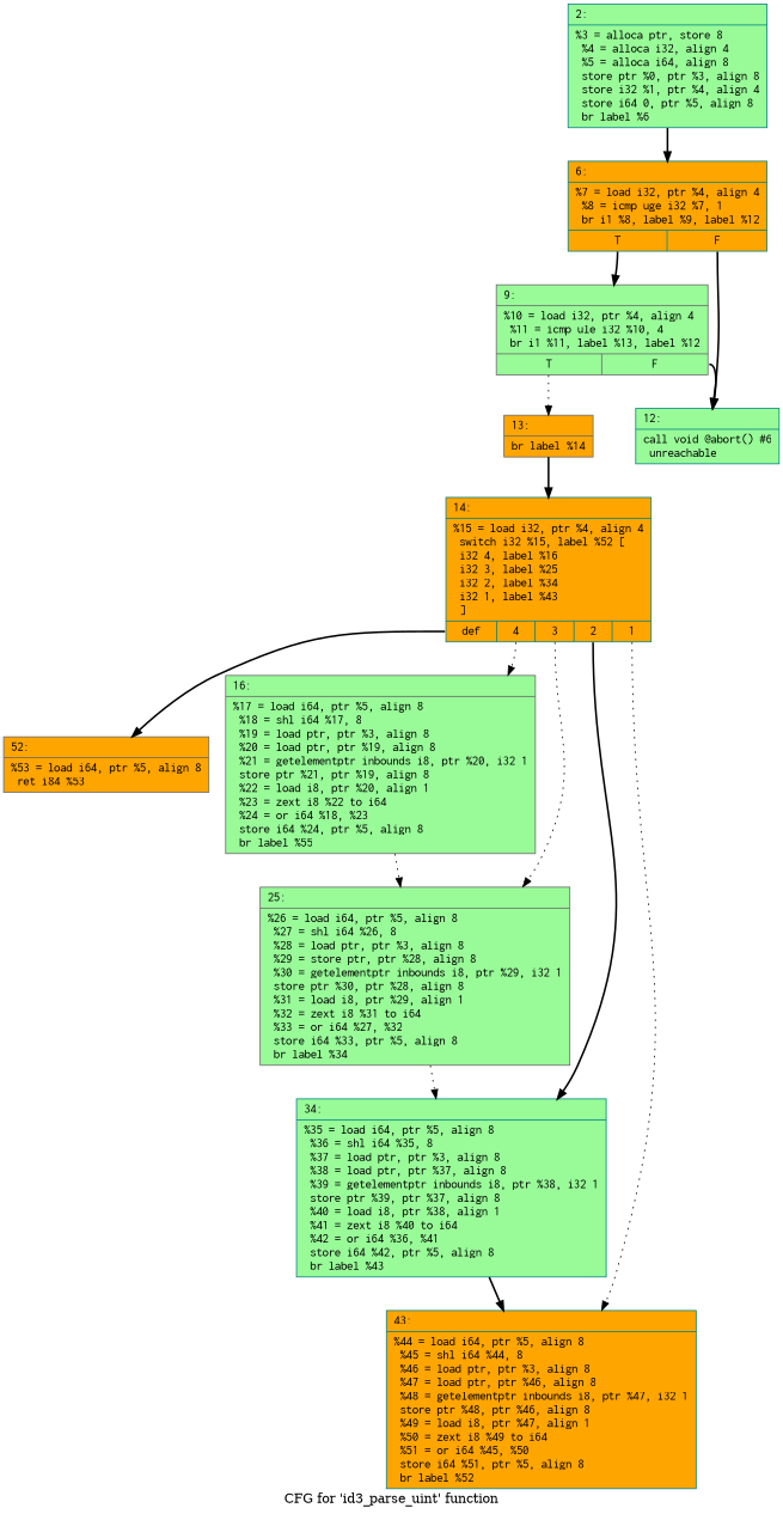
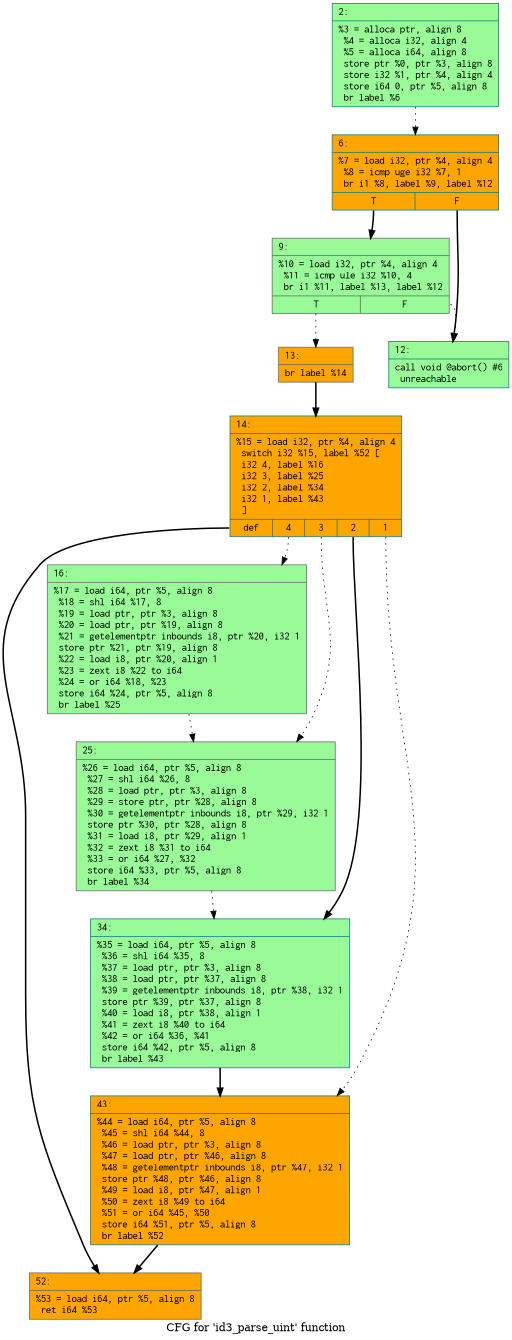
  digraph {
    label="CFG for 'id3_parse_uint' function"
    node [color=teal fillcolor=palegreen fontname=Courier shape=record style=filled]
    edge [style=bold]
-   n1 [label="{2:\l|  %3 = alloca ptr, store 8\l  %4 = alloca i32, align 4\l  %5 = alloca i64, align 8\l  store ptr %0, ptr %3, align 8\l  store i32 %1, ptr %4, align 4\l  store i64 0, ptr %5, align 8\l  br label %6\l}"]
+   n1 [label="{2:\l|  %3 = alloca ptr, align 8\l  %4 = alloca i32, align 4\l  %5 = alloca i64, align 8\l  store ptr %0, ptr %3, align 8\l  store i32 %1, ptr %4, align 4\l  store i64 0, ptr %5, align 8\l  br label %6\l}"]
    n2 [fillcolor=orange label="{6:\l|  %7 = load i32, ptr %4, align 4\l  %8 = icmp uge i32 %7, 1\l  br i1 %8, label %9, label %12\l|{<s0>T|<s1>F}}"]
    n3 [color=gray40 label="{9:\l|  %10 = load i32, ptr %4, align 4\l  %11 = icmp ule i32 %10, 4\l  br i1 %11, label %13, label %12\l|{<s0>T|<s1>F}}"]
    n4 [label="{12:\l|  call void @abort() #6\l  unreachable\l}"]
    n5 [color=gray40 fillcolor=orange label="{13:\l|  br label %14\l}"]
    n6 [fillcolor=orange label="{14:\l|  %15 = load i32, ptr %4, align 4\l  switch i32 %15, label %52 [\l    i32 4, label %16\l    i32 3, label %25\l    i32 2, label %34\l    i32 1, label %43\l  ]\l|{<s0>def|<s1>4|<s2>3|<s3>2|<s4>1}}"]
-   n7 [color=gray40 fillcolor=orange label="{52:\l|  %53 = load i64, ptr %5, align 8\l  ret i84 %53\l}"]
-   n8 [color=gray40 label="{16:\l|  %17 = load i64, ptr %5, align 8\l  %18 = shl i64 %17, 8\l  %19 = load ptr, ptr %3, align 8\l  %20 = load ptr, ptr %19, align 8\l  %21 = getelementptr inbounds i8, ptr %20, i32 1\l  store ptr %21, ptr %19, align 8\l  %22 = load i8, ptr %20, align 1\l  %23 = zext i8 %22 to i64\l  %24 = or i64 %18, %23\l  store i64 %24, ptr %5, align 8\l  br label %55\l}"]
+   n7 [color=gray40 fillcolor=orange label="{52:\l|  %53 = load i64, ptr %5, align 8\l  ret i64 %53\l}"]
+   n8 [color=gray40 label="{16:\l|  %17 = load i64, ptr %5, align 8\l  %18 = shl i64 %17, 8\l  %19 = load ptr, ptr %3, align 8\l  %20 = load ptr, ptr %19, align 8\l  %21 = getelementptr inbounds i8, ptr %20, i32 1\l  store ptr %21, ptr %19, align 8\l  %22 = load i8, ptr %20, align 1\l  %23 = zext i8 %22 to i64\l  %24 = or i64 %18, %23\l  store i64 %24, ptr %5, align 8\l  br label %25\l}"]
    n9 [color=gray40 label="{25:\l|  %26 = load i64, ptr %5, align 8\l  %27 = shl i64 %26, 8\l  %28 = load ptr, ptr %3, align 8\l  %29 = store ptr, ptr %28, align 8\l  %30 = getelementptr inbounds i8, ptr %29, i32 1\l  store ptr %30, ptr %28, align 8\l  %31 = load i8, ptr %29, align 1\l  %32 = zext i8 %31 to i64\l  %33 = or i64 %27, %32\l  store i64 %33, ptr %5, align 8\l  br label %34\l}"]
    n10 [label="{34:\l|  %35 = load i64, ptr %5, align 8\l  %36 = shl i64 %35, 8\l  %37 = load ptr, ptr %3, align 8\l  %38 = load ptr, ptr %37, align 8\l  %39 = getelementptr inbounds i8, ptr %38, i32 1\l  store ptr %39, ptr %37, align 8\l  %40 = load i8, ptr %38, align 1\l  %41 = zext i8 %40 to i64\l  %42 = or i64 %36, %41\l  store i64 %42, ptr %5, align 8\l  br label %43\l}"]
    n11 [fillcolor=orange label="{43:\l|  %44 = load i64, ptr %5, align 8\l  %45 = shl i64 %44, 8\l  %46 = load ptr, ptr %3, align 8\l  %47 = load ptr, ptr %46, align 8\l  %48 = getelementptr inbounds i8, ptr %47, i32 1\l  store ptr %48, ptr %46, align 8\l  %49 = load i8, ptr %47, align 1\l  %50 = zext i8 %49 to i64\l  %51 = or i64 %45, %50\l  store i64 %51, ptr %5, align 8\l  br label %52\l}"]
-   n1 -> n2
+   n1 -> n2 [style=dotted]
    n2 -> n3 [tailport=s0]
    n2 -> n4 [tailport=s1]
-   n3 -> n4 [tailport=s1]
+   n3 -> n4 [style=dotted tailport=s1]
    n3 -> n5 [style=dotted tailport=s0]
    n5 -> n6
    n6 -> n7 [tailport=s0]
    n6 -> n8 [style=dotted tailport=s1]
    n6 -> n9 [style=dotted tailport=s2]
    n6 -> n10 [tailport=s3]
    n6 -> n11 [style=dotted tailport=s4]
    n8 -> n9 [style=dotted]
    n9 -> n10 [style=dotted]
    n10 -> n11
+   n11 -> n7
  }
